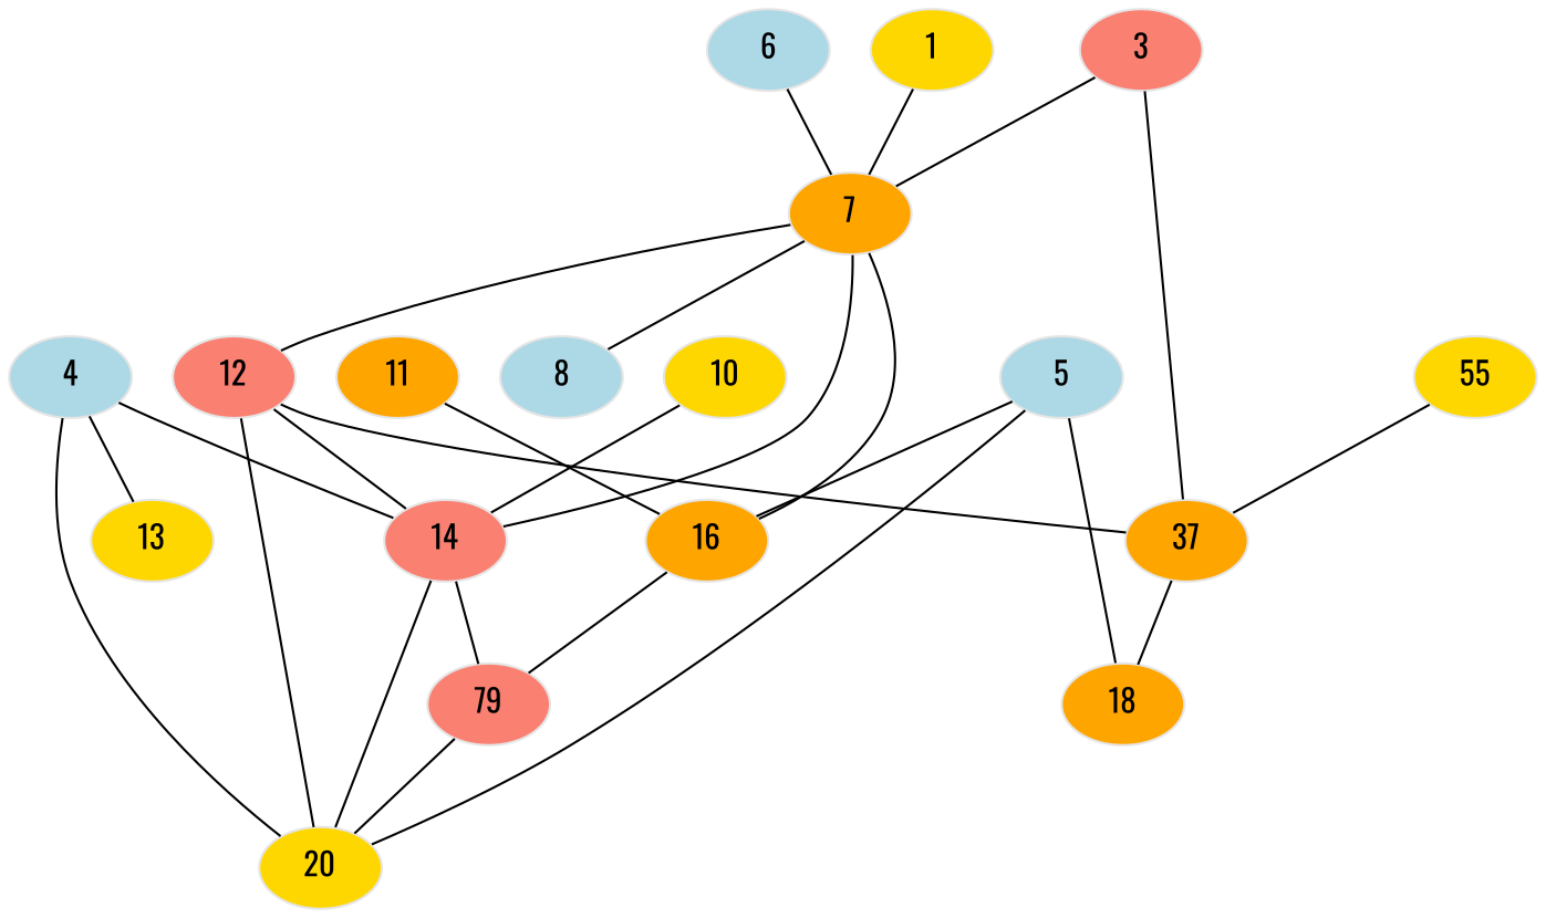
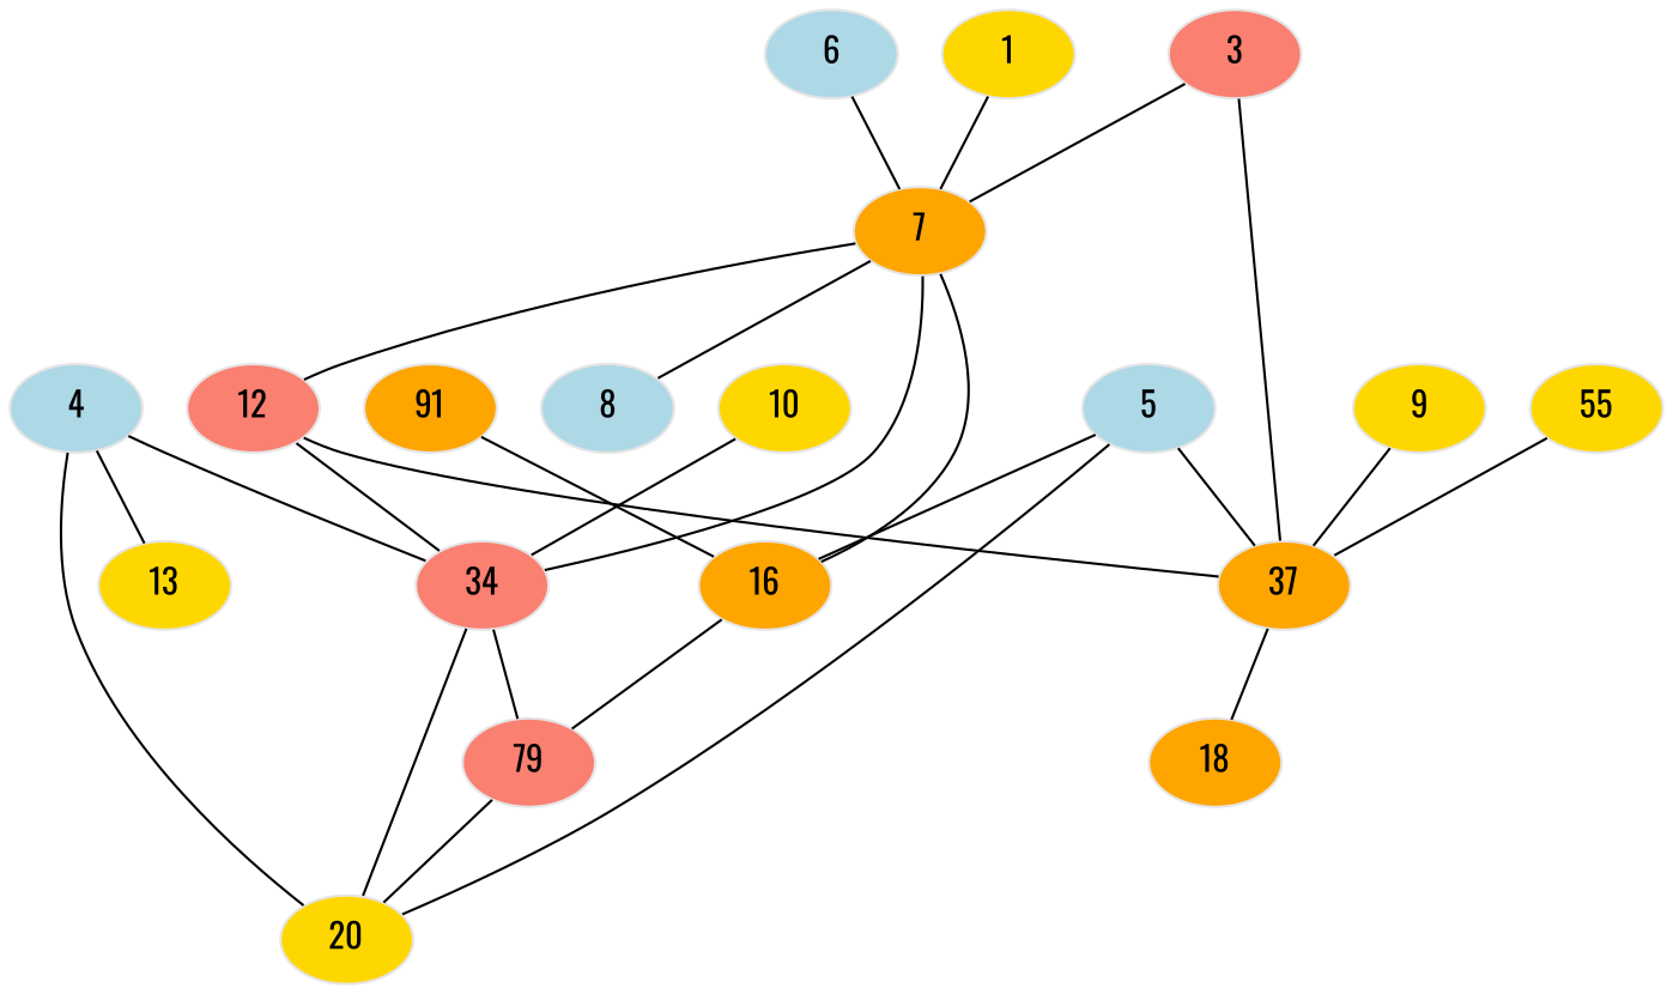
  graph {
    fontname=Oswald
    node [color=gray90 fillcolor=gold fontname=Oswald style=filled]
    edge [fontname=Oswald weight=1.0]
    7 [fillcolor=orange]
    1
-   14 [fillcolor=salmon]
+   14 [fillcolor=salmon label=34]
    16 [fillcolor=orange]
    8 [fillcolor=lightblue]
    12 [fillcolor=salmon]
    3 [fillcolor=salmon]
    n8 [fillcolor=orange label=37]
    18 [fillcolor=orange]
    4 [fillcolor=lightblue]
    13
    20
    n13 [fillcolor=salmon label=79]
    5 [fillcolor=lightblue]
    6 [fillcolor=lightblue]
+   9
    10
-   11 [fillcolor=orange]
+   11 [fillcolor=orange label=91]
    n19 [label=55]
    7 -- 14
    7 -- 16
    7 -- 8
    7 -- 12
    1 -- 7
    14 -- 20
    14 -- n13
    16 -- n13
    12 -- 14
    12 -- n8
-   12 -- 20 [weight=2.0]
    3 -- 7
    3 -- n8
    n8 -- 18
    4 -- 14
    4 -- 13
    4 -- 20
    n13 -- 20
    5 -- 16
-   5 -- 18
+   5 -- n8
    5 -- 20
    6 -- 7
+   9 -- n8
    10 -- 14
    11 -- 16
    n19 -- n8
  }
